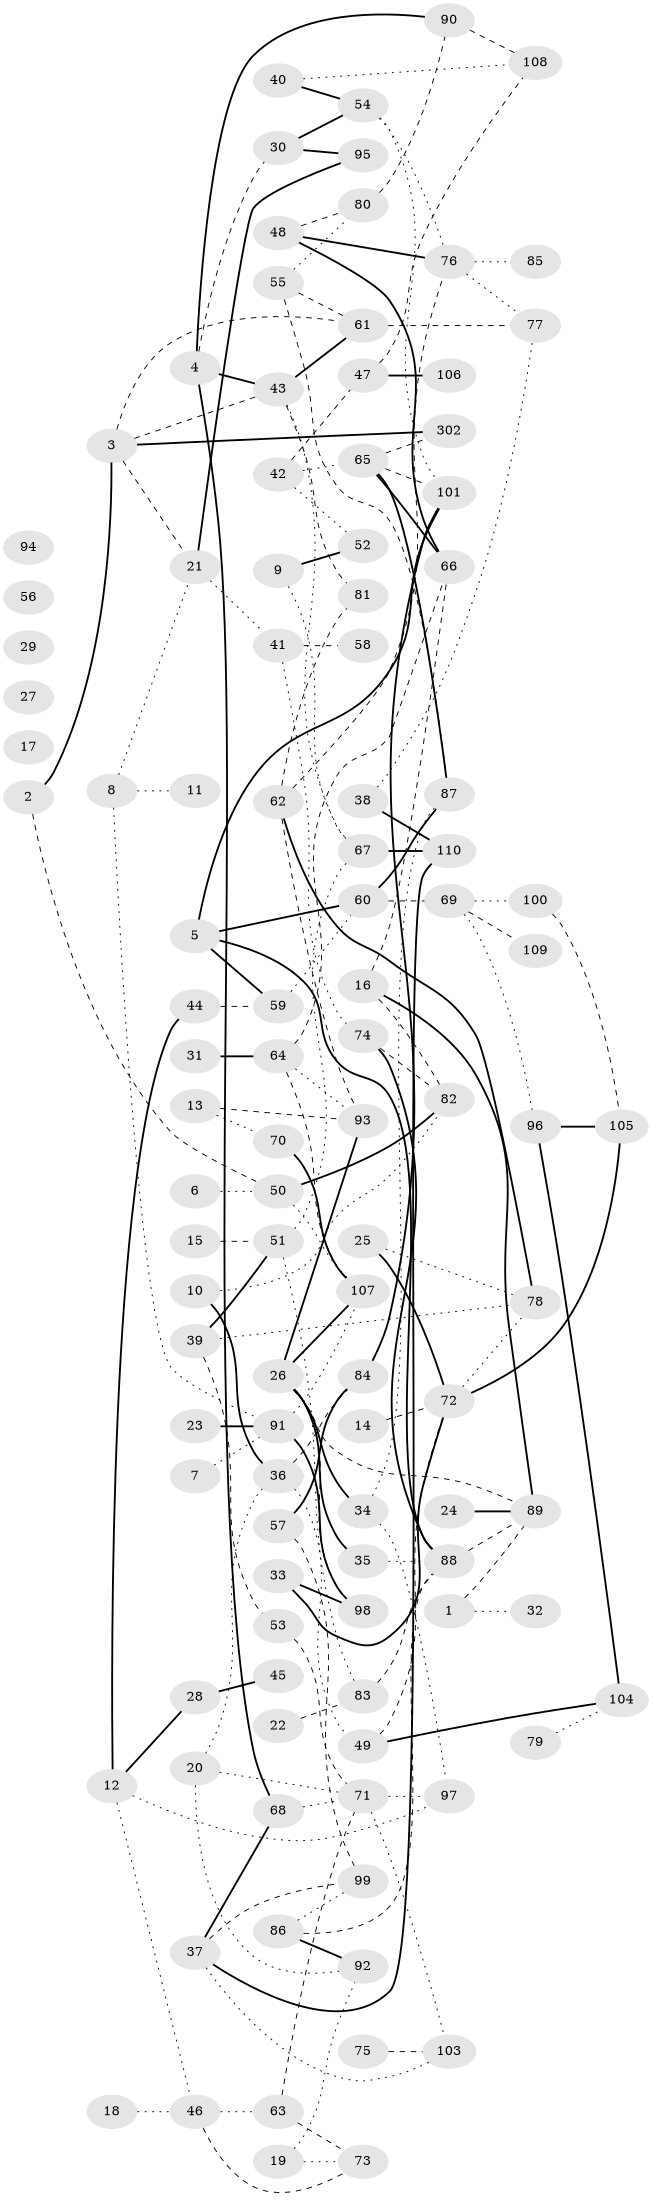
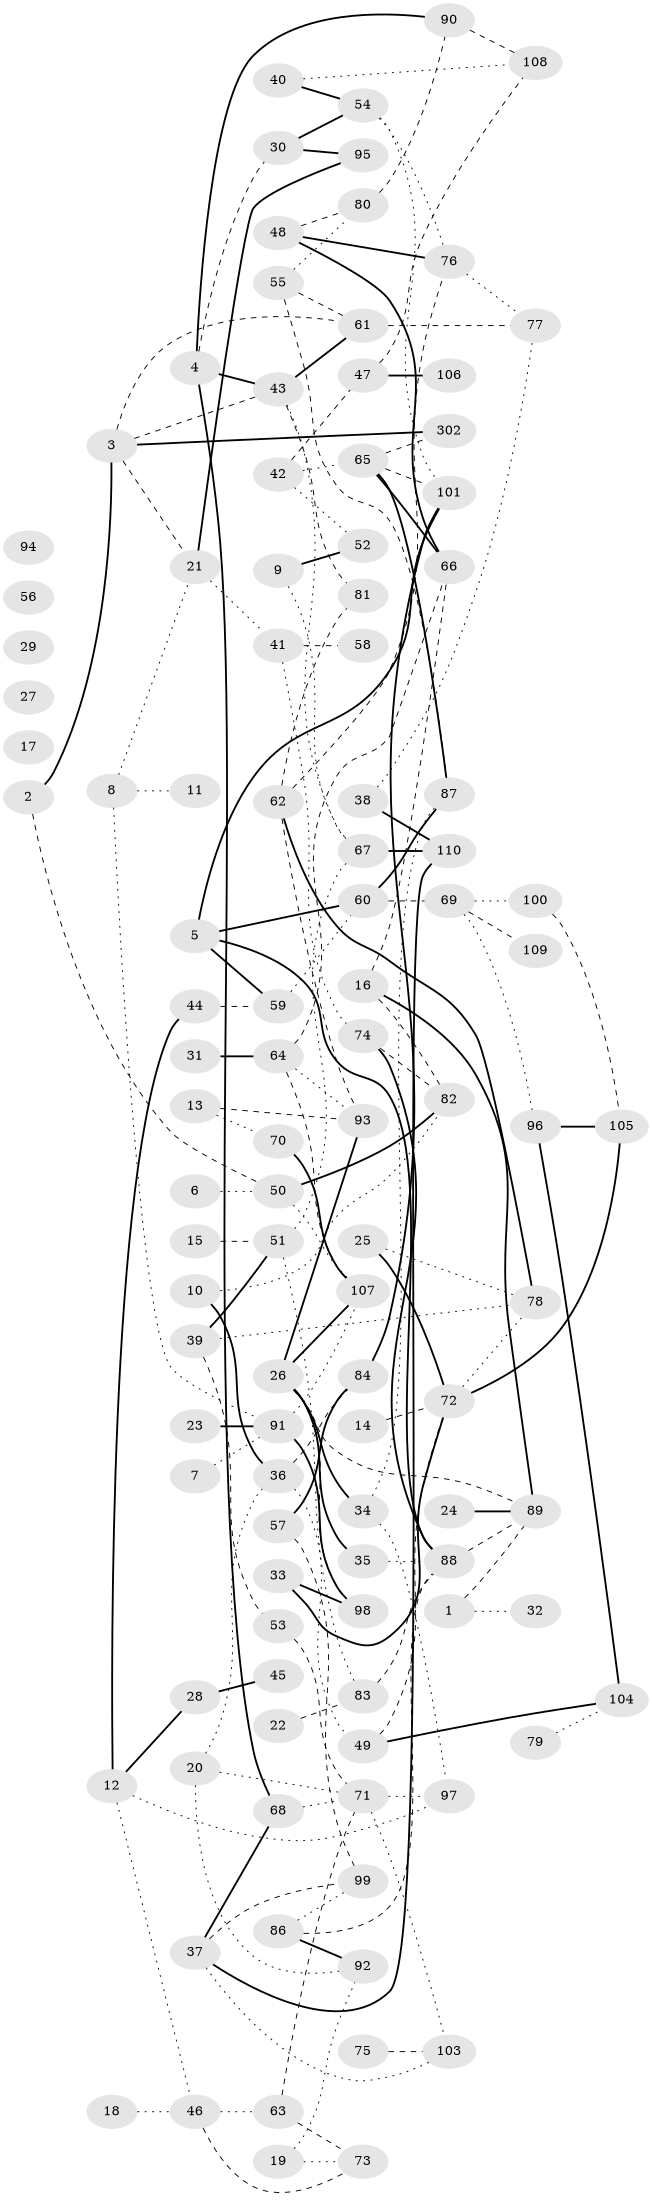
  graph {
    rankdir=LR
    node [color=gray90 style=filled]
    edge [style=bold]
    1
    32
    89
    2
    3
    50
    21
    43
    61
    n10 [label=302]
    82
    107
    41
    95
    67
    81
    77
    4
    30
    68
    90
    54
    71
    108
    5
    59
    60
    88
    101
    87
    69
    6
    7
    91
    98
    8
    11
    9
    52
    110
    10
    36
    49
    84
    12
    28
    44
    46
    97
    45
    73
    63
    13
    70
    93
    14
    72
    78
    105
    15
    51
    83
    16
    66
    17
    18
    19
    92
    20
    103
    58
    74
    22
    23
    24
    25
    26
    34
    35
    27
    29
    76
    31
    64
    33
    104
    37
    99
    38
    39
    53
    40
    42
    47
    65
    106
    48
    80
-   85
    55
    56
    57
    96
    100
    109
    62
    75
    79
    86
    94
    1 -- 32 [style=dotted]
    1 -- 89 [style=dashed]
    2 -- 3
    2 -- 50 [style=dashed]
    3 -- 21 [style=dashed]
    3 -- 43 [style=dashed]
    3 -- 61 [style=dashed]
    3 -- n10
    50 -- 82
    50 -- 107 [style=dotted]
    21 -- 41 [style=dotted]
    21 -- 95
    43 -- 61
    43 -- 67 [style=dotted]
    43 -- 81 [style=dashed]
    61 -- 77 [style=dashed]
    41 -- 58 [style=dashed]
    41 -- 74 [style=dotted]
    67 -- 110
    4 -- 43
    4 -- 30 [style=dashed]
    4 -- 68
    4 -- 90
    30 -- 95
    30 -- 54
    68 -- 71 [style=dotted]
    90 -- 108 [style=dashed]
    54 -- 101 [style=dotted]
    54 -- 76 [style=dotted]
    71 -- 97 [style=dotted]
    71 -- 103 [style=dotted]
    5 -- 59
    5 -- 60
    5 -- 88
    5 -- 101
    59 -- 60 [style=dotted]
    60 -- 87
    60 -- 69 [style=dashed]
    88 -- 89 [style=dashed]
    69 -- 96 [style=dotted]
    69 -- 100 [style=dotted]
    69 -- 109 [style=dashed]
    6 -- 50 [style=dotted]
    7 -- 91 [style=dotted]
    91 -- 107 [style=dotted]
    91 -- 98
    8 -- 21 [style=dotted]
    8 -- 91 [style=dotted]
    8 -- 11 [style=dotted]
    9 -- 67 [style=dotted]
    9 -- 52
    10 -- 82 [style=dotted]
    10 -- 36
    36 -- 49 [style=dotted]
    36 -- 84 [style=dashed]
    49 -- 72 [style=dashed]
    49 -- 104
    84 -- 101
    12 -- 28
    12 -- 44
    12 -- 46 [style=dotted]
    12 -- 97 [style=dotted]
    28 -- 45
    44 -- 59 [style=dashed]
    46 -- 73 [style=dashed]
    46 -- 63 [style=dotted]
    63 -- 71 [style=dashed]
    63 -- 73 [style=dashed]
    13 -- 70 [style=dotted]
    13 -- 93 [style=dashed]
    70 -- 107
    14 -- 72 [style=dashed]
    72 -- 78 [style=dotted]
    72 -- 105
    15 -- 51 [style=dashed]
    51 -- 67 [style=dotted]
    51 -- 83 [style=dotted]
    83 -- 88 [style=dashed]
    16 -- 89
    16 -- 82 [style=dashed]
    16 -- 66 [style=dashed]
    18 -- 46 [style=dotted]
    19 -- 73 [style=dotted]
    19 -- 92 [style=dotted]
    20 -- 71 [style=dotted]
    20 -- 36 [style=dotted]
    20 -- 92 [style=dotted]
    74 -- 82 [style=dashed]
    74 -- 88
    22 -- 83 [style=dashed]
    23 -- 91
    24 -- 89
    25 -- 72
    25 -- 78 [style=dotted]
    26 -- 89 [style=dashed]
    26 -- 107
    26 -- 98 [style=dashed]
    26 -- 93
    26 -- 34
    26 -- 35
    34 -- 87 [style=dotted]
    34 -- 97 [style=dotted]
    35 -- 88 [style=dotted]
    76 -- 77 [style=dotted]
-   76 -- 85 [style=dotted]
    31 -- 64
    64 -- 107 [style=dashed]
    64 -- 93 [style=dotted]
    64 -- 66 [style=dashed]
    33 -- 98
    33 -- 72
    37 -- 68
    37 -- 110
    37 -- 103 [style=dotted]
    37 -- 99 [style=dashed]
    38 -- 77 [style=dotted]
    38 -- 110
    39 -- 78 [style=dotted]
    39 -- 51
    39 -- 53 [style=dashed]
    53 -- 71 [style=dashed]
    40 -- 54
    40 -- 108 [style=dotted]
    42 -- 52 [style=dotted]
    42 -- 47 [style=dashed]
    42 -- 65 [style=dotted]
    47 -- 108 [style=dashed]
    47 -- 106
    65 -- n10 [style=dashed]
    65 -- 101 [style=dashed]
    65 -- 87
    65 -- 66
    48 -- 66
    48 -- 76
    48 -- 80 [style=dashed]
    80 -- 90 [style=dashed]
    55 -- 61 [style=dashed]
    55 -- 87 [style=dashed]
    55 -- 80 [style=dotted]
    57 -- 84
    57 -- 99 [style=dashed]
    96 -- 105
    96 -- 104
    100 -- 105 [style=dashed]
    62 -- 81 [style=dashed]
    62 -- 93 [style=dashed]
    62 -- 78
    62 -- 76 [style=dashed]
    75 -- 103 [style=dashed]
    79 -- 104 [style=dotted]
    86 -- 88 [style=dashed]
    86 -- 92
    86 -- 99 [style=dotted]
  }
